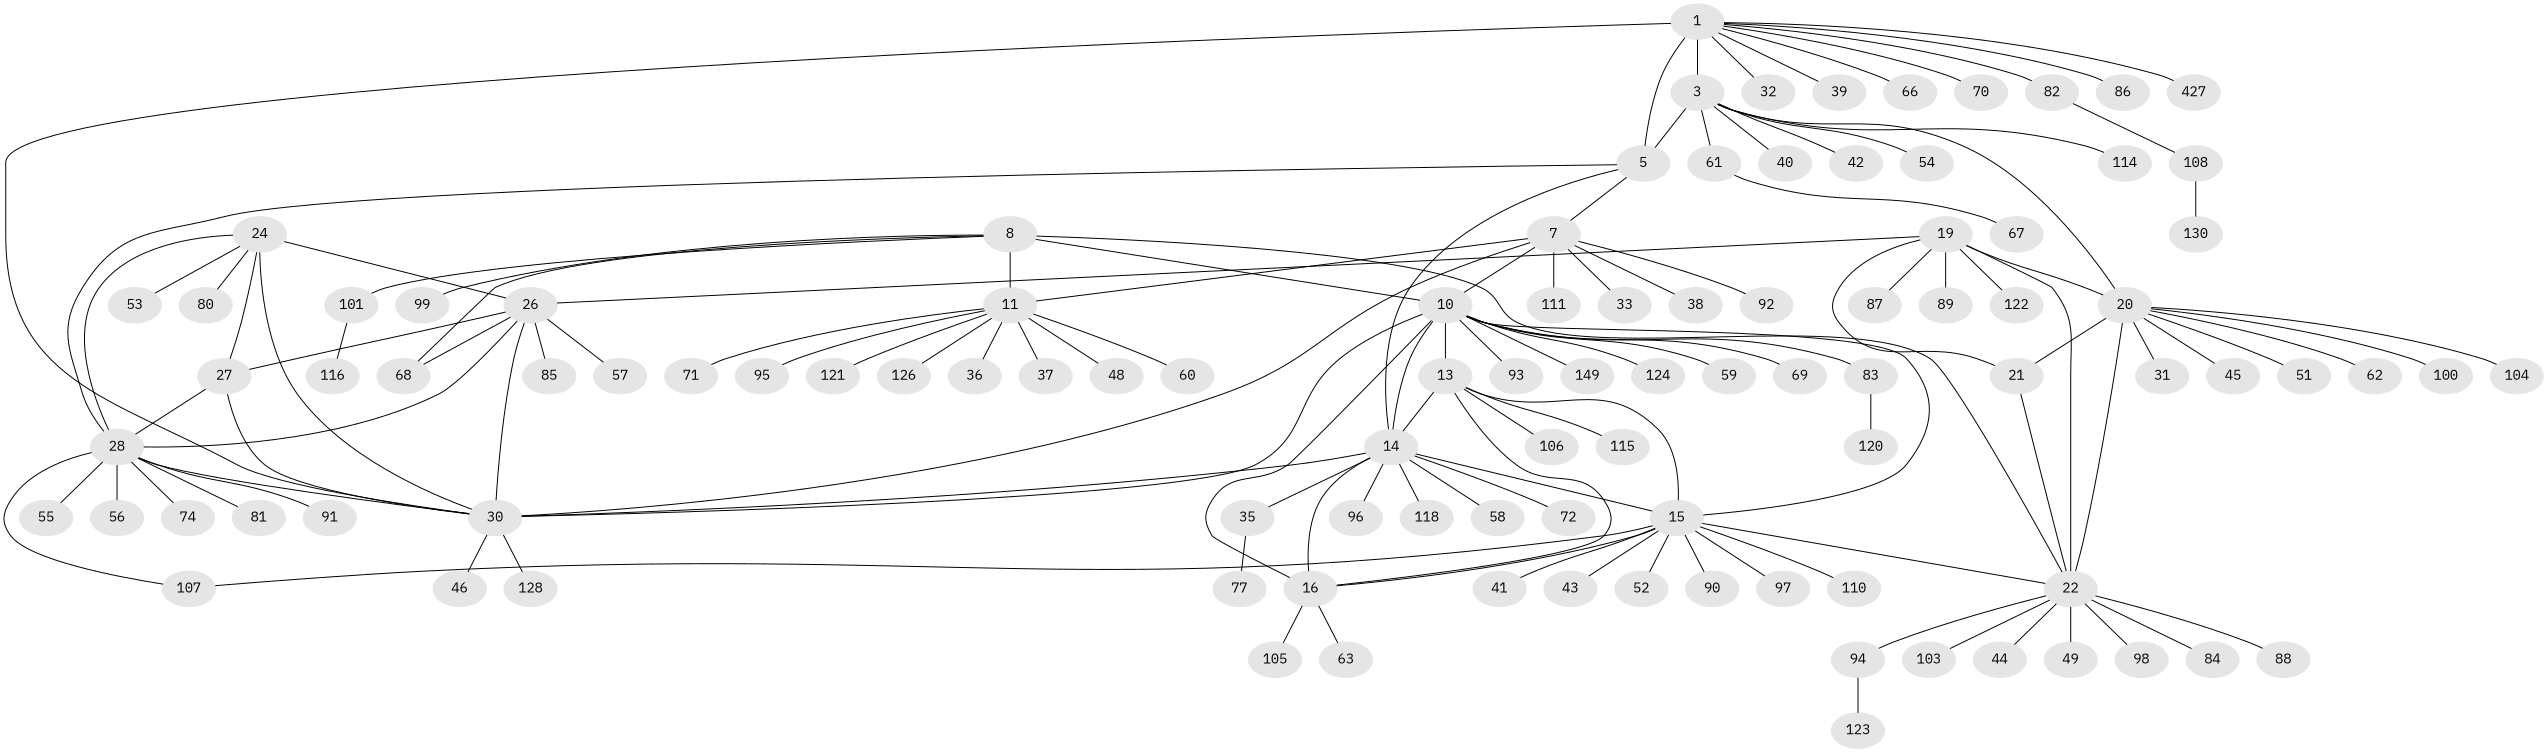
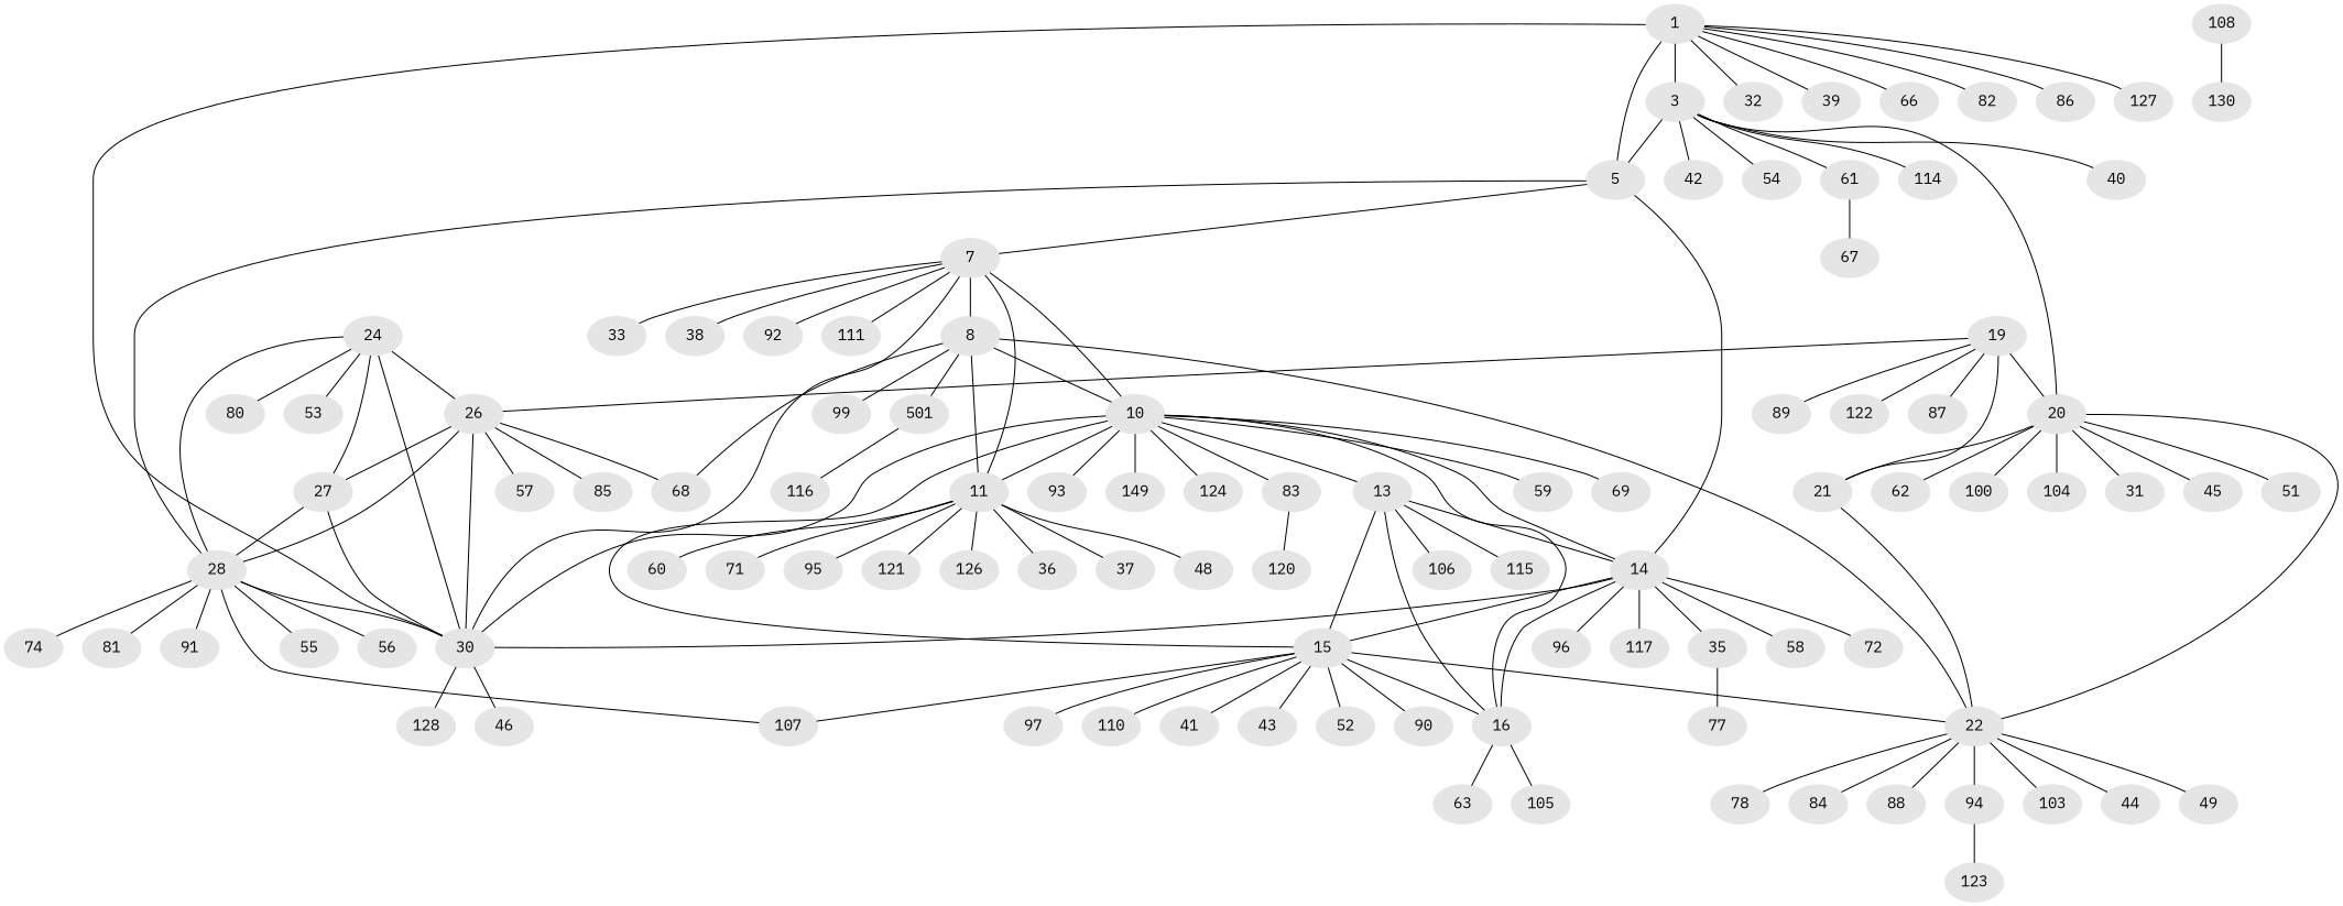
  graph {
    fontname="IBM Plex Mono"
    node [color=gray90 fontname="IBM Plex Mono" style=filled]
    edge [fontname="IBM Plex Mono"]
    1 [super="+2"]
    3 [super="+4"]
    5 [super="+6"]
    30 [super="+113"]
    32 [super="+50"]
    39
    66
-   70
    82
    86
-   127 [label=427]
+   127
    20 [super="+23"]
    40
    42
    54
    61
    114
    7 [super="+76"]
    14 [super="+17"]
    28 [super="+98"]
    46
    128
    108
    22 [super="+107"]
    21
    31 [super="+65"]
    45
    51
    62
    100
    104
    67
    8 [super="+9"]
    10 [super="+18"]
    11 [super="+12"]
    33
    38
    92
    111
    15 [super="+73"]
    16 [super="+129"]
    35
    58
    72
    96
-   118
+   118 [label=117]
    n47 [label=107]
    55
    56
    74
    81
    91
    68
    99
-   101 [super="+112"]
+   101 [super="+112" label=501]
    13
    59
    69
    83 [super="+125"]
    93
    n61 [label=149]
    124
    36
    37
    48 [super="+109"]
    60
    71
    95
    121
    126
    44
    49
-   78 [label=98]
+   78
    84
    88
    94
    103
    116
    106
    115
    41 [super="+75"]
    43
    52 [super="+102"]
    90
    97
    110
    63
    105
    120
    77
    19 [super="+24"]
    26 [super="+29"]
    87
    89
    122
    27
    57
    85
    123
    n100 [label=24 super="+64"]
    53
    80
    130
    1 -- 3 [weight=4]
    1 -- 5 [weight=4]
    1 -- 30
    1 -- 32
    1 -- 39
    1 -- 66
-   1 -- 70
    1 -- 82
    1 -- 86
    1 -- 127
    3 -- 5 [weight=4]
    3 -- 20
    3 -- 40
    3 -- 42
    3 -- 54
    3 -- 61
    3 -- 114
    5 -- 7
    5 -- 14
    5 -- 28
    30 -- 46
    30 -- 128
-   82 -- 108
    20 -- 22 [weight=2]
    20 -- 21 [weight=2]
    20 -- 31
    20 -- 45
    20 -- 51
    20 -- 62
    20 -- 100
    20 -- 104
    61 -- 67
    7 -- 30
+   7 -- 8 [weight=2]
    7 -- 10
    7 -- 11 [weight=2]
    7 -- 33
    7 -- 38
    7 -- 92
    7 -- 111
    14 -- 30
    14 -- 15 [weight=2]
    14 -- 16 [weight=2]
    14 -- 35
    14 -- 58
    14 -- 72
    14 -- 96
    14 -- 118
    28 -- 30
    28 -- n47
    28 -- 55
    28 -- 56
    28 -- 74
    28 -- 81
    28 -- 91
    108 -- 130
    22 -- 44
    22 -- 49
    22 -- 78
    22 -- 84
    22 -- 88
    22 -- 94
    22 -- 103
    21 -- 22
    8 -- 22
    8 -- 10 [weight=2]
    8 -- 11 [weight=4]
    8 -- 68
    8 -- 99
    8 -- 101
    10 -- 30
    10 -- 14 [weight=2]
+   10 -- 11 [weight=2]
    10 -- 15
    10 -- 16
    10 -- 13
    10 -- 59
    10 -- 69
    10 -- 83
    10 -- 93
    10 -- n61
    10 -- 124
    11 -- 36
    11 -- 37
    11 -- 48
    11 -- 60
    11 -- 71
    11 -- 95
    11 -- 121
    11 -- 126
    15 -- 22
    15 -- 16
    15 -- n47
    15 -- 41
    15 -- 43
    15 -- 52
    15 -- 90
    15 -- 97
    15 -- 110
    16 -- 63
    16 -- 105
    35 -- 77
    101 -- 116
    13 -- 14 [weight=2]
    13 -- 15
    13 -- 16
    13 -- 106
    13 -- 115
    83 -- 120
    94 -- 123
    19 -- 20 [weight=4]
-   19 -- 22 [weight=2]
    19 -- 21 [weight=2]
    19 -- 26
    19 -- 87
    19 -- 89
    19 -- 122
    26 -- 30 [weight=2]
    26 -- 28 [weight=2]
    26 -- 68
    26 -- 27 [weight=2]
    26 -- 57
    26 -- 85
    27 -- 30
    27 -- 28
    n100 -- 30
    n100 -- 28
    n100 -- 26 [weight=2]
    n100 -- 27
    n100 -- 53
    n100 -- 80
  }
